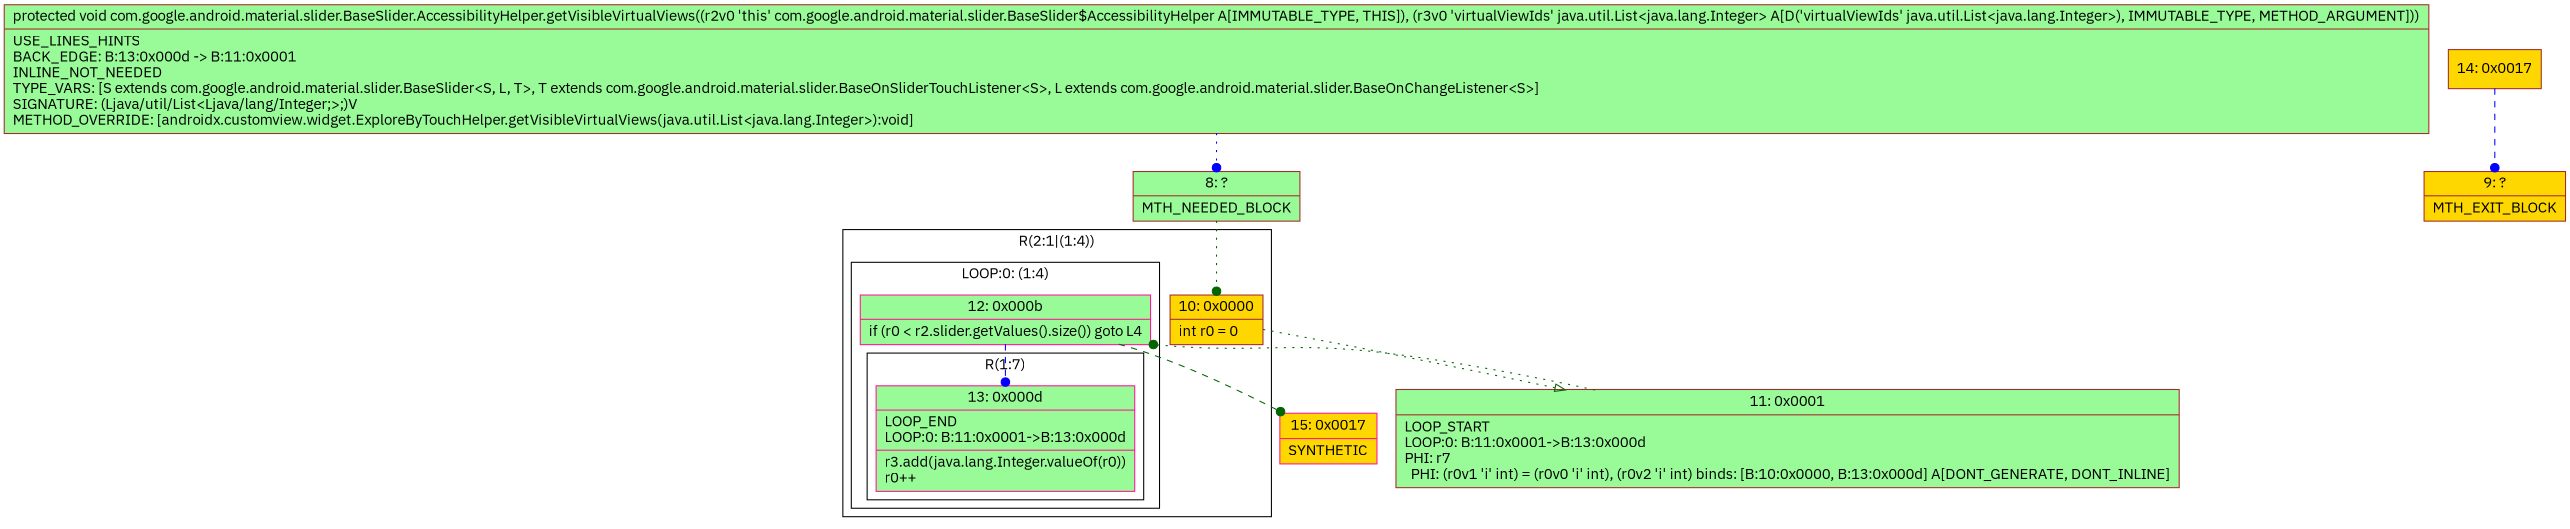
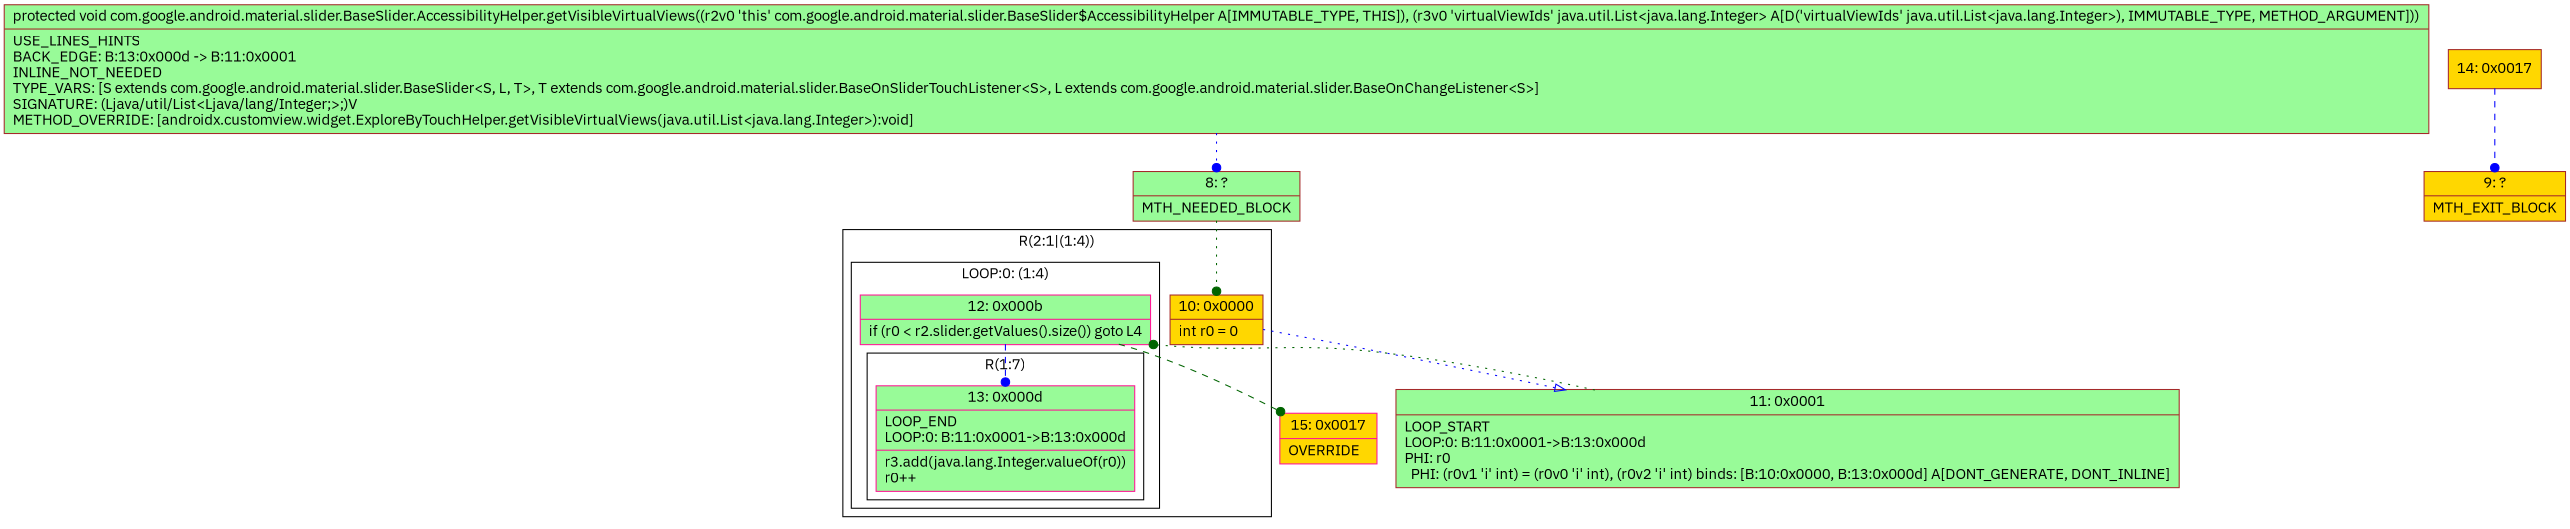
  digraph {
    fontname="IBM Plex Sans"
    node [color=brown fillcolor=palegreen fontname="IBM Plex Sans" shape=record style=filled]
    edge [arrowhead=dot color=blue fontname="IBM Plex Sans" style=dotted]
    n1 [color=deeppink label="{13\:\ 0x000d|LOOP_END\lLOOP:0: B:11:0x0001\-\>B:13:0x000d\l|r3.add(java.lang.Integer.valueOf(r0))\lr0++\l}"]
    n2 [color=deeppink label="{12\:\ 0x000b|if (r0 \< r2.slider.getValues().size()) goto L4\l}"]
    n3 [fillcolor=gold label="{10\:\ 0x0000|int r0 = 0\l}"]
-   n4 [color=deeppink fillcolor=gold label="{15\:\ 0x0017|SYNTHETIC\l}"]
-   n5 [label="{11\:\ 0x0001|LOOP_START\lLOOP:0: B:11:0x0001\-\>B:13:0x000d\lPHI: r7 \l  PHI: (r0v1 'i' int) = (r0v0 'i' int), (r0v2 'i' int) binds: [B:10:0x0000, B:13:0x000d] A[DONT_GENERATE, DONT_INLINE]\l}"]
+   n4 [color=deeppink fillcolor=gold label="{15\:\ 0x0017|OVERRIDE\l}"]
+   n5 [label="{11\:\ 0x0001|LOOP_START\lLOOP:0: B:11:0x0001\-\>B:13:0x000d\lPHI: r0 \l  PHI: (r0v1 'i' int) = (r0v0 'i' int), (r0v2 'i' int) binds: [B:10:0x0000, B:13:0x000d] A[DONT_GENERATE, DONT_INLINE]\l}"]
    n6 [label="{8\:\ ?|MTH_NEEDED_BLOCK\l}"]
    n7 [fillcolor=gold label="{14\:\ 0x0017}"]
    n8 [fillcolor=gold label="{9\:\ ?|MTH_EXIT_BLOCK\l}"]
    n9 [label="{protected void com.google.android.material.slider.BaseSlider.AccessibilityHelper.getVisibleVirtualViews((r2v0 'this' com.google.android.material.slider.BaseSlider$AccessibilityHelper A[IMMUTABLE_TYPE, THIS]), (r3v0 'virtualViewIds' java.util.List\<java.lang.Integer\> A[D('virtualViewIds' java.util.List\<java.lang.Integer\>), IMMUTABLE_TYPE, METHOD_ARGUMENT]))  | USE_LINES_HINTS\lBACK_EDGE: B:13:0x000d \-\> B:11:0x0001\lINLINE_NOT_NEEDED\lTYPE_VARS: [S extends com.google.android.material.slider.BaseSlider\<S, L, T\>, T extends com.google.android.material.slider.BaseOnSliderTouchListener\<S\>, L extends com.google.android.material.slider.BaseOnChangeListener\<S\>]\lSIGNATURE: (Ljava\/util\/List\<Ljava\/lang\/Integer;\>;)V\lMETHOD_OVERRIDE: [androidx.customview.widget.ExploreByTouchHelper.getVisibleVirtualViews(java.util.List\<java.lang.Integer\>):void]\l}"]
    subgraph cluster_1 {
      label="R(2:1|(1:4))"
      n3
      subgraph cluster_2 {
        label="LOOP:0: (1:4)"
        n2
        subgraph cluster_3 {
          label="R(1:7)"
          n1
        }
      }
    }
    n2 -> n1 [style=dashed]
    n2 -> n4 [color=darkgreen style=dashed]
-   n3 -> n5 [arrowhead=onormal color=darkgreen]
+   n3 -> n5 [arrowhead=onormal]
    n5 -> n2 [color=darkgreen]
    n6 -> n3 [color=darkgreen]
    n7 -> n8 [style=dashed]
    n9 -> n6
  }
